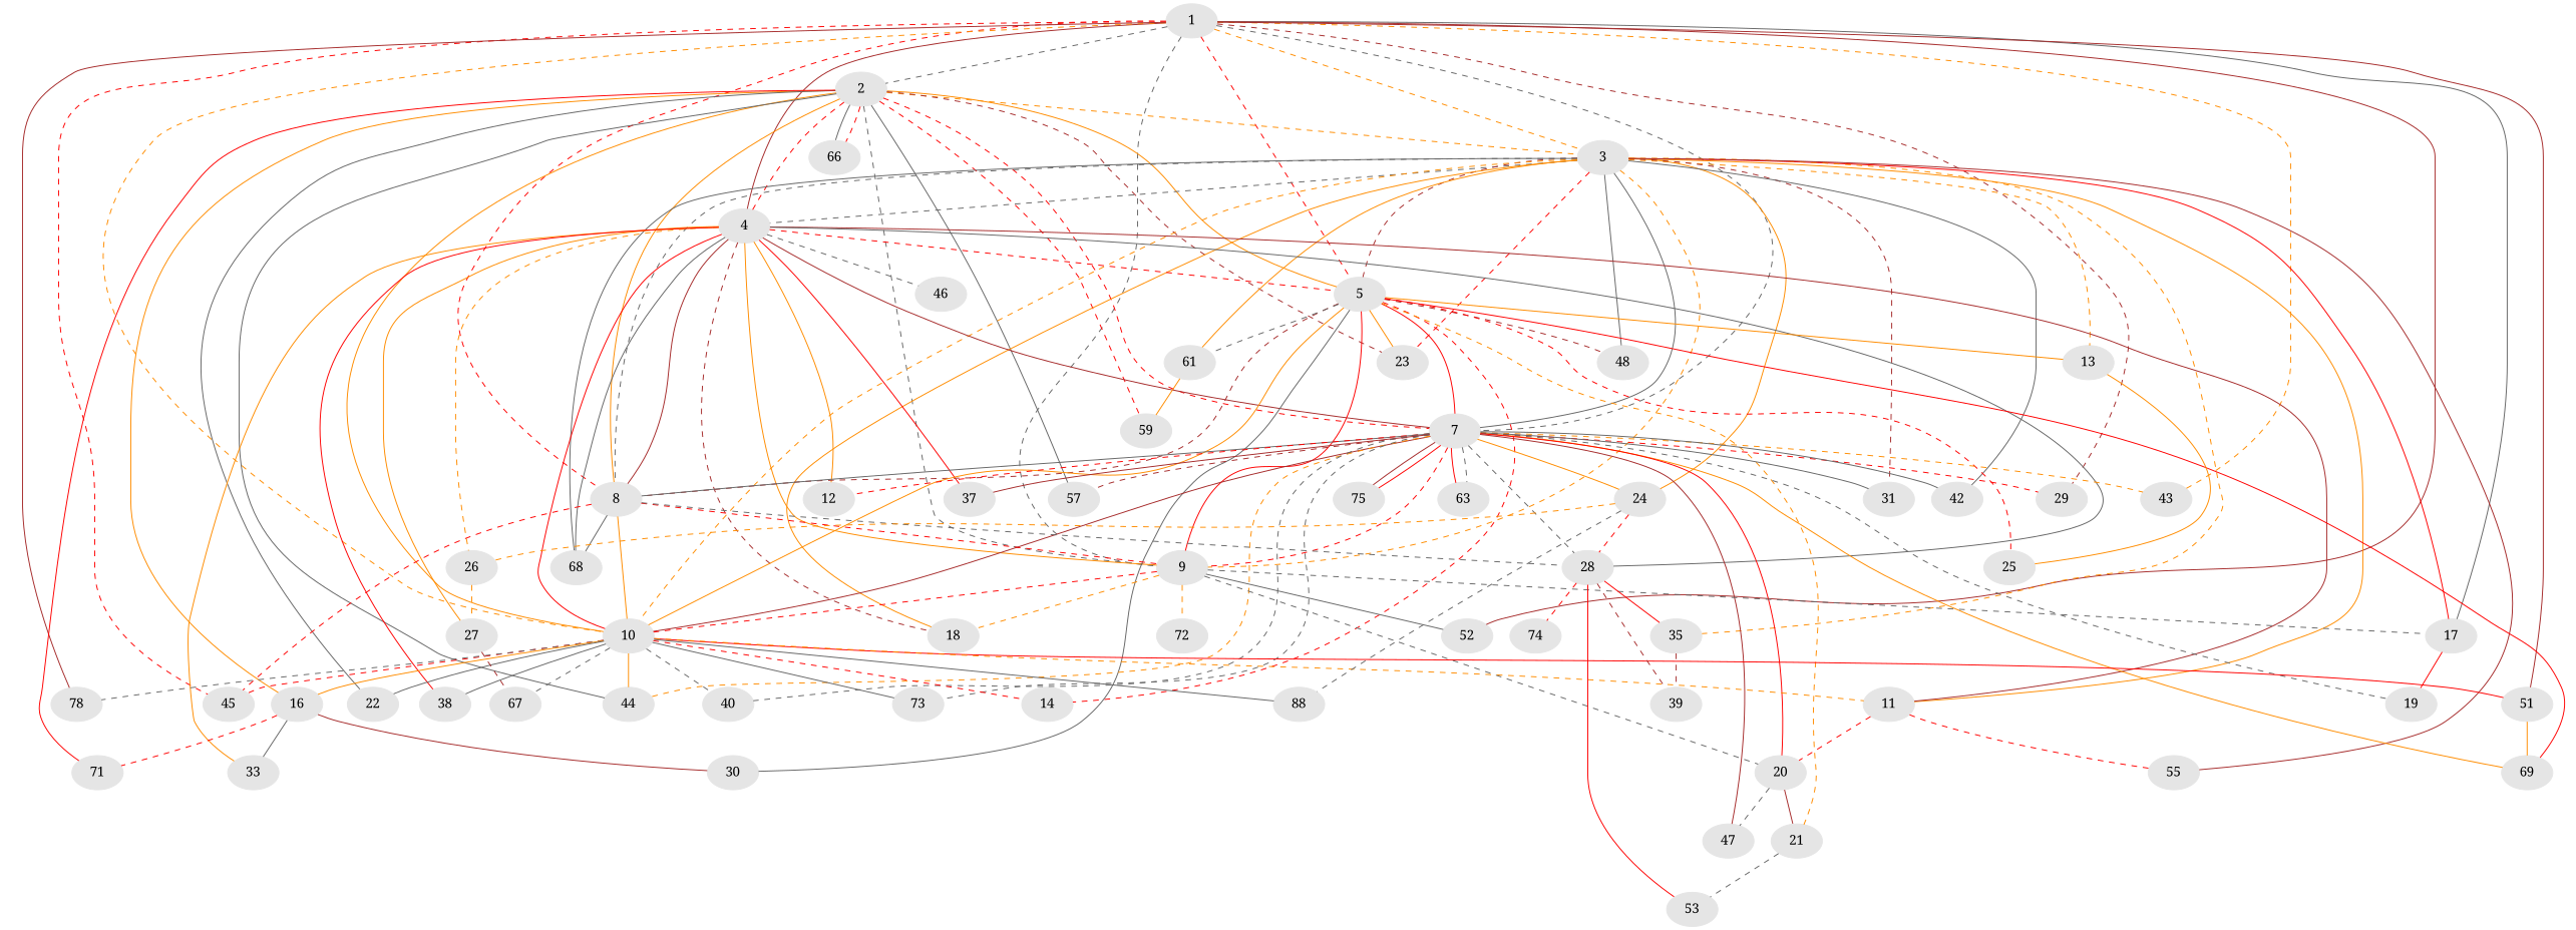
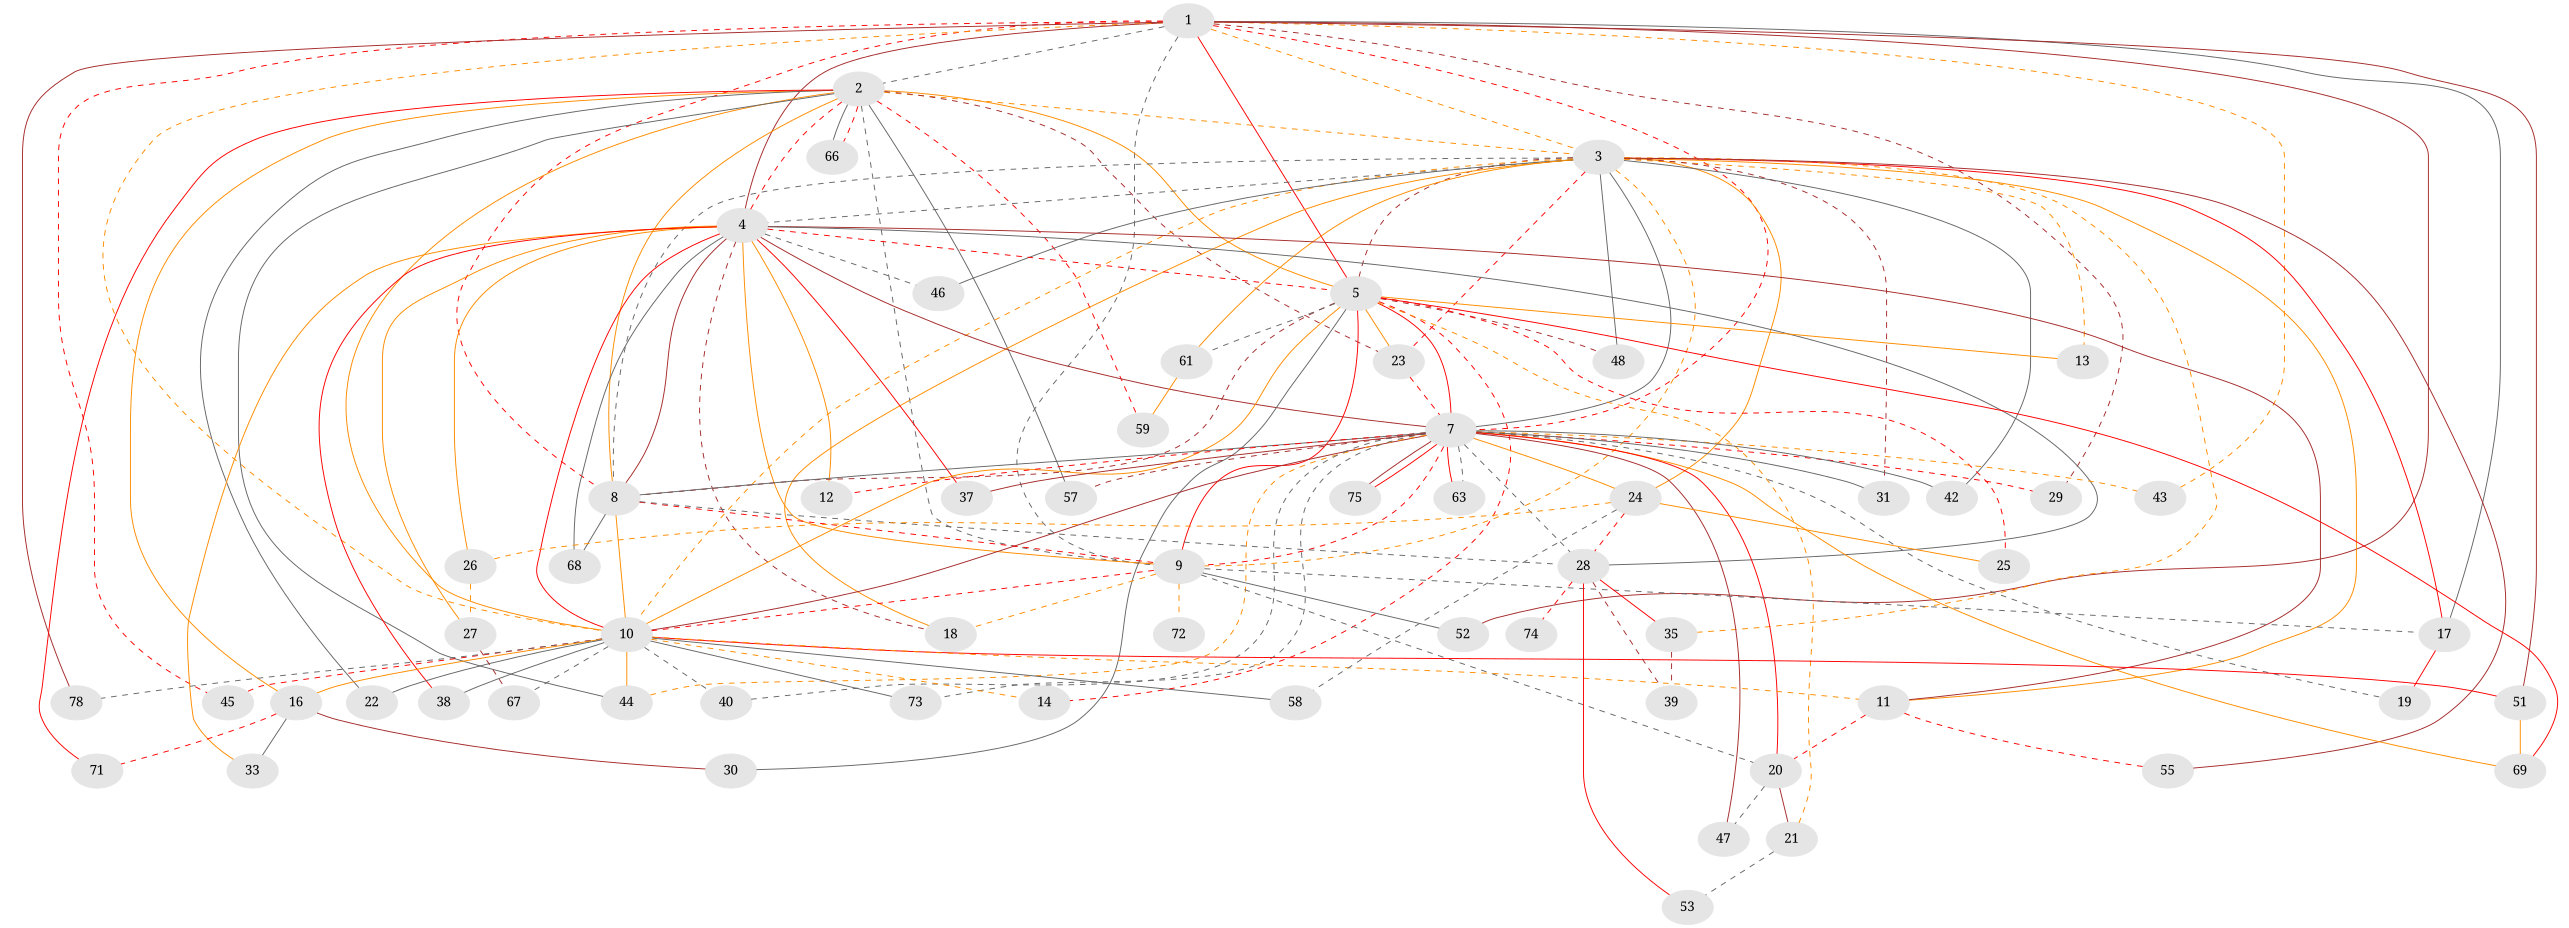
  graph {
    fontname="Noto Serif"
    node [color=gray90 fontname="Noto Serif" style=filled]
    edge [color=gray40 fontname="Noto Serif" style=solid]
    1 [super="+32"]
    2 [super="+36"]
    3 [super="+64"]
    4 [super="+65"]
    5 [super="+6"]
    7 [super="+41"]
    8 [super="+54"]
    9
    10 [super="+15"]
    17 [super="+70"]
    29
    43
    45 [super="+76"]
    51
    52
    78
    16
    22
    23 [super="+62"]
    44 [super="+77"]
    57
    59
    66
    71
    11 [super="+49"]
    13
    18 [super="+60"]
    24 [super="+50"]
    31
    35
    42
    46
    48
    55
    61
    12
    26
    27
    28 [super="+56"]
    33
    37
    38
    68
    14
    21
    25
    30
    69 [super="+79"]
    19
    20 [super="+34"]
    40
    47
    63
    73
    75
    72
-   58 [label=88]
+   58
    67
    39
    53
    74
    1 -- 2 [style=dashed weight=2]
    1 -- 3 [color=darkorange style=dashed]
    1 -- 4 [color=brown]
-   1 -- 5 [color=red style=dashed weight=2]
-   1 -- 7 [style=dashed]
+   1 -- 5 [color=red weight=2]
+   1 -- 7 [color=red style=dashed]
    1 -- 8 [color=red style=dashed]
    1 -- 9 [style=dashed]
    1 -- 10 [color=darkorange style=dashed weight=2]
    1 -- 17
    1 -- 29 [color=brown style=dashed]
    1 -- 43 [color=darkorange style=dashed]
    1 -- 45 [color=red style=dashed]
    1 -- 51 [color=brown]
    1 -- 52 [color=brown]
    1 -- 78 [color=brown]
    2 -- 3 [color=darkorange style=dashed]
    2 -- 4 [color=red style=dashed]
    2 -- 5 [color=darkorange weight=2]
-   2 -- 7 [color=red style=dashed]
+   23 -- 7 [color=red style=dashed]
    2 -- 8 [color=darkorange]
    2 -- 9 [style=dashed]
    2 -- 10 [color=darkorange weight=2]
    2 -- 16 [color=darkorange]
    2 -- 22
    2 -- 23 [color=brown style=dashed]
    2 -- 44
    2 -- 57
    2 -- 59 [color=red style=dashed]
    2 -- 66
    2 -- 66 [color=red style=dashed]
    2 -- 71 [color=red]
    3 -- 4 [style=dashed]
    3 -- 5 [color=brown style=dashed weight=2]
    3 -- 7 [weight=2]
    3 -- 8 [style=dashed]
    3 -- 9 [color=darkorange style=dashed]
    3 -- 10 [color=darkorange style=dashed]
    3 -- 17 [color=red]
    3 -- 23 [color=red style=dashed]
    3 -- 11 [color=darkorange]
    3 -- 13 [color=darkorange style=dashed]
    3 -- 18 [color=darkorange]
    3 -- 24 [color=darkorange]
    3 -- 31 [color=brown style=dashed weight=2]
    3 -- 35 [color=darkorange style=dashed]
    3 -- 42
-   3 -- 68
+   3 -- 46
    3 -- 48
    3 -- 55 [color=brown]
    3 -- 61 [color=darkorange]
    4 -- 5 [color=red style=dashed weight=2]
    4 -- 7 [color=brown]
    4 -- 8 [color=brown weight=2]
    4 -- 9 [color=darkorange]
    4 -- 10 [color=red]
    4 -- 11 [color=brown]
    4 -- 18 [color=brown style=dashed]
    4 -- 46 [style=dashed]
    4 -- 12 [color=darkorange]
-   4 -- 26 [color=darkorange style=dashed]
+   4 -- 26 [color=darkorange]
    4 -- 27 [color=darkorange]
    4 -- 28
    4 -- 33 [color=darkorange]
    4 -- 37 [color=red]
    4 -- 38 [color=red]
    4 -- 68
    5 -- 7 [color=red weight=2]
    5 -- 8 [color=brown style=dashed weight=2]
    5 -- 9 [color=red weight=2]
    5 -- 10 [color=darkorange weight=2]
    5 -- 23 [color=darkorange]
    5 -- 13 [color=darkorange]
    5 -- 48 [color=brown style=dashed]
    5 -- 61 [style=dashed]
    5 -- 14 [color=red style=dashed]
    5 -- 21 [color=darkorange style=dashed]
    5 -- 25 [color=red style=dashed]
    5 -- 30
    5 -- 69 [color=red]
    7 -- 8
    7 -- 9 [color=red style=dashed]
    7 -- 10 [color=brown]
    7 -- 29 [color=red style=dashed]
    7 -- 43 [color=darkorange style=dashed]
    7 -- 44 [color=darkorange style=dashed]
    7 -- 57 [color=brown style=dashed]
    7 -- 24 [color=darkorange]
    7 -- 31
    7 -- 42
    7 -- 12 [color=red style=dashed]
    7 -- 28 [style=dashed]
    7 -- 37 [color=brown]
    7 -- 69 [color=darkorange]
    7 -- 19 [style=dashed]
    7 -- 20 [color=red]
    7 -- 40 [style=dashed]
    7 -- 47 [color=brown]
    7 -- 63 [color=red]
    7 -- 63 [style=dashed]
    7 -- 73 [style=dashed]
    7 -- 75 [color=brown]
    7 -- 75 [color=red]
    8 -- 9 [color=red style=dashed]
    8 -- 10 [color=darkorange]
-   8 -- 45 [color=red style=dashed]
    8 -- 28 [style=dashed]
    8 -- 68
    9 -- 10 [color=red style=dashed]
    9 -- 17 [style=dashed]
    9 -- 52
    9 -- 18 [color=darkorange style=dashed]
    9 -- 20 [style=dashed]
    9 -- 72 [color=darkorange style=dashed]
    10 -- 45 [color=red style=dashed]
    10 -- 51 [color=red]
    10 -- 78 [style=dashed]
    10 -- 16 [color=darkorange]
    10 -- 22
    10 -- 44 [color=darkorange]
    10 -- 11 [color=darkorange style=dashed]
    10 -- 38
-   10 -- 14 [color=red style=dashed]
+   10 -- 14 [color=darkorange style=dashed]
    10 -- 40 [style=dashed]
    10 -- 73
    10 -- 58
    10 -- 67 [style=dashed]
    17 -- 19 [color=red]
    51 -- 69 [color=darkorange]
    16 -- 71 [color=red style=dashed]
    16 -- 33
    16 -- 30 [color=brown]
    11 -- 55 [color=red style=dashed]
    11 -- 20 [color=red style=dashed]
    24 -- 26 [color=darkorange style=dashed]
    24 -- 28 [color=red style=dashed]
-   13 -- 25 [color=darkorange]
+   24 -- 25 [color=darkorange]
    24 -- 58 [style=dashed]
    35 -- 39 [color=brown style=dashed]
    61 -- 59 [color=darkorange]
    26 -- 27 [color=darkorange style=dashed]
    27 -- 67 [color=brown style=dashed]
    28 -- 35 [color=red]
    28 -- 39 [color=brown style=dashed]
    28 -- 53 [color=red]
    28 -- 74 [color=red style=dashed weight=2]
    21 -- 53 [style=dashed]
    20 -- 21 [color=brown]
    20 -- 47 [style=dashed]
  }
